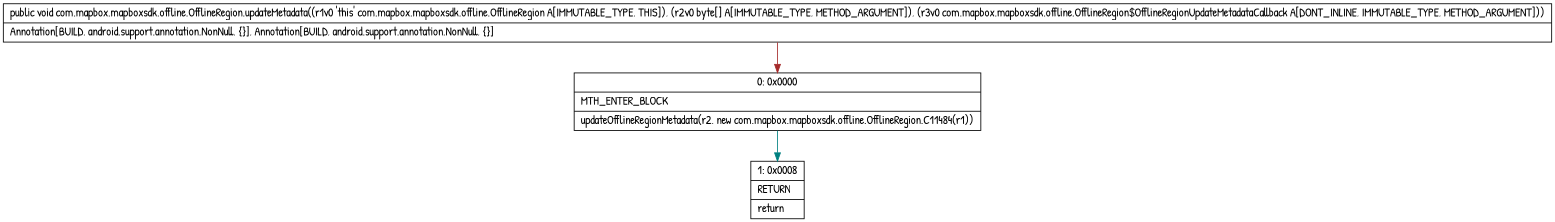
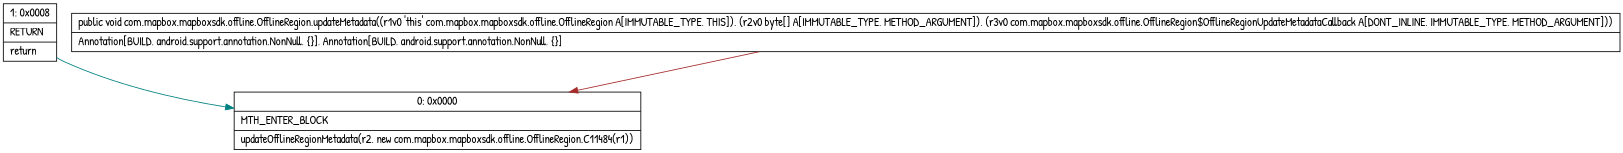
  digraph {
    fontname="Patrick Hand"
    node [shape=record fontname="Patrick Hand"]
    edge [arrowhead=normal fontname="Patrick Hand"]
    n1 [label="{0\:\ 0x0000|MTH_ENTER_BLOCK\l|updateOfflineRegionMetadata(r2, new com.mapbox.mapboxsdk.offline.OfflineRegion.C11484(r1))\l}"]
    n2 [label="{1\:\ 0x0008|RETURN\l|return\l}"]
    n3 [label="{public void com.mapbox.mapboxsdk.offline.OfflineRegion.updateMetadata((r1v0 'this' com.mapbox.mapboxsdk.offline.OfflineRegion A[IMMUTABLE_TYPE, THIS]), (r2v0 byte[] A[IMMUTABLE_TYPE, METHOD_ARGUMENT]), (r3v0 com.mapbox.mapboxsdk.offline.OfflineRegion$OfflineRegionUpdateMetadataCallback A[DONT_INLINE, IMMUTABLE_TYPE, METHOD_ARGUMENT]))  | Annotation[BUILD, android.support.annotation.NonNull, \{\}], Annotation[BUILD, android.support.annotation.NonNull, \{\}]\l}"]
-   n1 -> n2 [color=teal]
+   n2 -> n1 [color=teal]
    n3 -> n1 [color=brown]
  }
